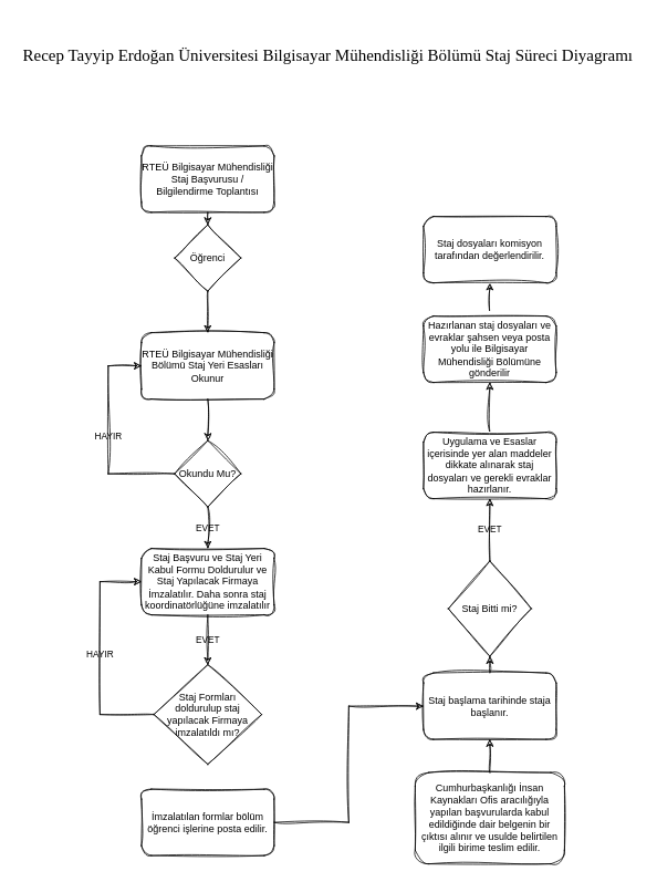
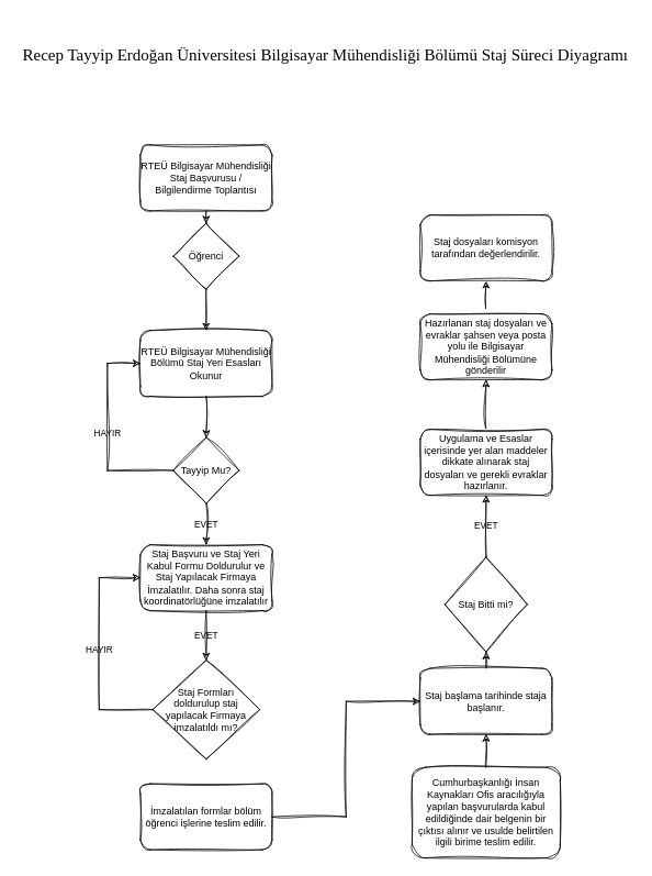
  <mxCell id="0" />
  <mxCell id="1" parent="0" />
  <mxCell id="2" style="edgeStyle=orthogonalEdgeStyle;rounded=0;orthogonalLoop=1;jettySize=auto;html=1;exitX=0.5;exitY=1;exitDx=0;exitDy=0;entryX=0.5;entryY=0;entryDx=0;entryDy=0;sketch=1;curveFitting=1;jiggle=2;labelBackgroundColor=none;fontColor=default;" edge="1" parent="1" source="3" target="5"><mxGeometry relative="1" as="geometry" /></mxCell>
  <mxCell id="3" value="RTEÜ Bilgisayar Mühendisliği Staj Başvurusu / Bilgilendirme Toplantısı" style="rounded=1;whiteSpace=wrap;html=1;sketch=1;curveFitting=1;jiggle=2;labelBackgroundColor=none;" vertex="1" parent="1"><mxGeometry x="170" y="175" width="160" height="80" as="geometry" /></mxCell>
  <mxCell id="4" style="edgeStyle=orthogonalEdgeStyle;rounded=0;orthogonalLoop=1;jettySize=auto;html=1;exitX=0.5;exitY=1;exitDx=0;exitDy=0;sketch=1;curveFitting=1;jiggle=2;labelBackgroundColor=none;fontColor=default;" edge="1" parent="1" source="5" target="7"><mxGeometry relative="1" as="geometry" /></mxCell>
  <mxCell id="5" value="Öğrenci" style="rhombus;whiteSpace=wrap;html=1;sketch=1;curveFitting=1;jiggle=2;labelBackgroundColor=none;" vertex="1" parent="1"><mxGeometry x="210" y="270" width="80" height="80" as="geometry" /></mxCell>
  <mxCell id="6" style="edgeStyle=orthogonalEdgeStyle;rounded=0;orthogonalLoop=1;jettySize=auto;html=1;exitX=0.5;exitY=1;exitDx=0;exitDy=0;entryX=0.5;entryY=0;entryDx=0;entryDy=0;sketch=1;curveFitting=1;jiggle=2;labelBackgroundColor=none;fontColor=default;" edge="1" parent="1" source="7" target="10"><mxGeometry relative="1" as="geometry" /></mxCell>
  <mxCell id="7" value="RTEÜ Bilgisayar Mühendisliği Bölümü Staj Yeri Esasları Okunur" style="rounded=1;whiteSpace=wrap;html=1;sketch=1;curveFitting=1;jiggle=2;labelBackgroundColor=none;" vertex="1" parent="1"><mxGeometry x="170" y="400" width="160" height="80" as="geometry" /></mxCell>
  <mxCell id="8" value="HAYIR" style="edgeStyle=orthogonalEdgeStyle;rounded=0;orthogonalLoop=1;jettySize=auto;html=1;exitX=0;exitY=0.5;exitDx=0;exitDy=0;entryX=0;entryY=0.5;entryDx=0;entryDy=0;sketch=1;curveFitting=1;jiggle=2;labelBackgroundColor=none;fontColor=default;" edge="1" parent="1" source="10" target="7"><mxGeometry relative="1" as="geometry"><Array as="points"><mxPoint x="130" y="570" /><mxPoint x="130" y="440" /></Array></mxGeometry></mxCell>
  <mxCell id="9" value="EVET" style="edgeStyle=orthogonalEdgeStyle;rounded=0;orthogonalLoop=1;jettySize=auto;html=1;exitX=0.5;exitY=1;exitDx=0;exitDy=0;sketch=1;curveFitting=1;jiggle=2;labelBackgroundColor=none;fontColor=default;" edge="1" parent="1" source="10" target="12"><mxGeometry relative="1" as="geometry" /></mxCell>
- <mxCell id="10" value="Okundu Mu?" style="rhombus;whiteSpace=wrap;html=1;sketch=1;curveFitting=1;jiggle=2;labelBackgroundColor=none;" vertex="1" parent="1"><mxGeometry x="210" y="530" width="80" height="80" as="geometry" /></mxCell>
+ <mxCell id="10" value="Tayyip Mu?" style="rhombus;whiteSpace=wrap;html=1;sketch=1;curveFitting=1;jiggle=2;labelBackgroundColor=none;" vertex="1" parent="1"><mxGeometry x="210" y="530" width="80" height="80" as="geometry" /></mxCell>
  <mxCell id="11" value="EVET" style="edgeStyle=orthogonalEdgeStyle;rounded=0;orthogonalLoop=1;jettySize=auto;html=1;exitX=0.5;exitY=1;exitDx=0;exitDy=0;sketch=1;curveFitting=1;jiggle=2;labelBackgroundColor=none;fontColor=default;" edge="1" parent="1" source="12" target="14"><mxGeometry relative="1" as="geometry" /></mxCell>
  <mxCell id="12" value="Staj Başvuru ve Staj Yeri Kabul Formu Doldurulur ve Staj Yapılacak Firmaya İmzalatılır. Daha sonra staj koordinatörlüğüne imzalatılır" style="rounded=1;whiteSpace=wrap;html=1;sketch=1;curveFitting=1;jiggle=2;labelBackgroundColor=none;" vertex="1" parent="1"><mxGeometry x="170" y="660" width="160" height="80" as="geometry" /></mxCell>
  <mxCell id="13" value="HAYIR" style="edgeStyle=orthogonalEdgeStyle;rounded=0;orthogonalLoop=1;jettySize=auto;html=1;exitX=0;exitY=0.5;exitDx=0;exitDy=0;entryX=0;entryY=0.5;entryDx=0;entryDy=0;sketch=1;curveFitting=1;jiggle=2;labelBackgroundColor=none;fontColor=default;" edge="1" parent="1" source="14" target="12"><mxGeometry relative="1" as="geometry"><Array as="points"><mxPoint x="120" y="860" /><mxPoint x="120" y="700" /></Array></mxGeometry></mxCell>
  <mxCell id="14" value="Staj Formları doldurulup staj yapılacak Firmaya imzalatıldı mı?" style="rhombus;whiteSpace=wrap;html=1;sketch=1;curveFitting=1;jiggle=2;labelBackgroundColor=none;" vertex="1" parent="1"><mxGeometry x="185" y="800" width="130" height="120" as="geometry" /></mxCell>
  <mxCell id="15" style="edgeStyle=orthogonalEdgeStyle;rounded=0;orthogonalLoop=1;jettySize=auto;html=1;exitX=1;exitY=0.5;exitDx=0;exitDy=0;entryX=0;entryY=0.5;entryDx=0;entryDy=0;sketch=1;curveFitting=1;jiggle=2;labelBackgroundColor=none;fontColor=default;" edge="1" parent="1" source="16" target="18"><mxGeometry relative="1" as="geometry" /></mxCell>
- <mxCell id="16" value="İmzalatılan formlar bölüm öğrenci işlerine posta edilir." style="rounded=1;whiteSpace=wrap;html=1;sketch=1;curveFitting=1;jiggle=2;labelBackgroundColor=none;" vertex="1" parent="1"><mxGeometry x="170" y="950" width="160" height="80" as="geometry" /></mxCell>
+ <mxCell id="16" value="İmzalatılan formlar bölüm öğrenci işlerine teslim edilir." style="rounded=1;whiteSpace=wrap;html=1;sketch=1;curveFitting=1;jiggle=2;labelBackgroundColor=none;" vertex="1" parent="1"><mxGeometry x="170" y="950" width="160" height="80" as="geometry" /></mxCell>
  <mxCell id="17" style="edgeStyle=orthogonalEdgeStyle;rounded=0;orthogonalLoop=1;jettySize=auto;html=1;exitX=0.5;exitY=0;exitDx=0;exitDy=0;entryX=0.5;entryY=1;entryDx=0;entryDy=0;sketch=1;curveFitting=1;jiggle=2;labelBackgroundColor=none;fontColor=default;" edge="1" parent="1" source="18" target="22"><mxGeometry relative="1" as="geometry" /></mxCell>
  <mxCell id="18" value="Staj başlama tarihinde staja başlanır." style="rounded=1;whiteSpace=wrap;html=1;sketch=1;curveFitting=1;jiggle=2;labelBackgroundColor=none;" vertex="1" parent="1"><mxGeometry x="510" y="810" width="160" height="80" as="geometry" /></mxCell>
  <mxCell id="19" style="edgeStyle=orthogonalEdgeStyle;rounded=0;orthogonalLoop=1;jettySize=auto;html=1;exitX=0.5;exitY=0;exitDx=0;exitDy=0;sketch=1;curveFitting=1;jiggle=2;labelBackgroundColor=none;fontColor=default;" edge="1" parent="1" source="20" target="18"><mxGeometry relative="1" as="geometry" /></mxCell>
  <mxCell id="20" value="Cumhurbaşkanlığı İnsan Kaynakları Ofis aracılığıyla yapılan başvurularda kabul edildiğinde dair belgenin bir çıktısı alınır ve usulde belirtilen ilgili birime teslim edilir." style="rounded=1;whiteSpace=wrap;html=1;sketch=1;curveFitting=1;jiggle=2;labelBackgroundColor=none;" vertex="1" parent="1"><mxGeometry x="500" y="930" width="180" height="110" as="geometry" /></mxCell>
  <mxCell id="21" value="EVET" style="edgeStyle=orthogonalEdgeStyle;rounded=0;orthogonalLoop=1;jettySize=auto;html=1;exitX=0.5;exitY=0;exitDx=0;exitDy=0;entryX=0.5;entryY=1;entryDx=0;entryDy=0;sketch=1;curveFitting=1;jiggle=2;labelBackgroundColor=none;fontColor=default;" edge="1" parent="1" source="22" target="24"><mxGeometry relative="1" as="geometry" /></mxCell>
  <mxCell id="22" value="Staj Bitti mi?" style="rhombus;whiteSpace=wrap;html=1;sketch=1;curveFitting=1;jiggle=2;labelBackgroundColor=none;" vertex="1" parent="1"><mxGeometry x="540" y="675" width="100" height="115" as="geometry" /></mxCell>
  <mxCell id="23" style="edgeStyle=orthogonalEdgeStyle;rounded=0;orthogonalLoop=1;jettySize=auto;html=1;exitX=0.5;exitY=0;exitDx=0;exitDy=0;sketch=1;curveFitting=1;jiggle=2;labelBackgroundColor=none;fontColor=default;" edge="1" parent="1" source="24" target="26"><mxGeometry relative="1" as="geometry" /></mxCell>
  <mxCell id="24" value="Uygulama ve Esaslar içerisinde yer alan maddeler dikkate alınarak staj dosyaları ve gerekli evraklar hazırlanır." style="rounded=1;whiteSpace=wrap;html=1;sketch=1;curveFitting=1;jiggle=2;labelBackgroundColor=none;" vertex="1" parent="1"><mxGeometry x="510" y="520" width="160" height="80" as="geometry" /></mxCell>
  <mxCell id="25" style="edgeStyle=orthogonalEdgeStyle;rounded=0;sketch=1;hachureGap=4;jiggle=2;curveFitting=1;orthogonalLoop=1;jettySize=auto;html=1;exitX=0.5;exitY=0;exitDx=0;exitDy=0;fontFamily=Architects Daughter;fontSource=https%3A%2F%2Ffonts.googleapis.com%2Fcss%3Ffamily%3DArchitects%2BDaughter;fontSize=16;" edge="1" parent="1" source="26" target="27"><mxGeometry relative="1" as="geometry" /></mxCell>
  <mxCell id="26" value="Hazırlanan staj dosyaları ve evraklar şahsen veya posta yolu ile Bilgisayar Mühendisliği Bölümüne gönderilir" style="rounded=1;whiteSpace=wrap;html=1;sketch=1;curveFitting=1;jiggle=2;labelBackgroundColor=none;" vertex="1" parent="1"><mxGeometry x="510" y="380" width="160" height="80" as="geometry" /></mxCell>
  <mxCell id="27" value="Staj dosyaları komisyon tarafından değerlendirilir." style="rounded=1;whiteSpace=wrap;html=1;sketch=1;curveFitting=1;jiggle=2;labelBackgroundColor=none;" vertex="1" parent="1"><mxGeometry x="510" y="260" width="160" height="80" as="geometry" /></mxCell>
  <mxCell id="28" value="Recep Tayyip Erdoğan Üniversitesi Bilgisayar Mühendisliği Bölümü Staj Süreci Diyagramı" style="text;html=1;strokeColor=none;fillColor=none;align=center;verticalAlign=middle;whiteSpace=wrap;rounded=0;fontSize=20;fontFamily=Architects Daughter;" vertex="1" parent="1"><mxGeometry x="20" y="20" width="750" height="90" as="geometry" /></mxCell>
